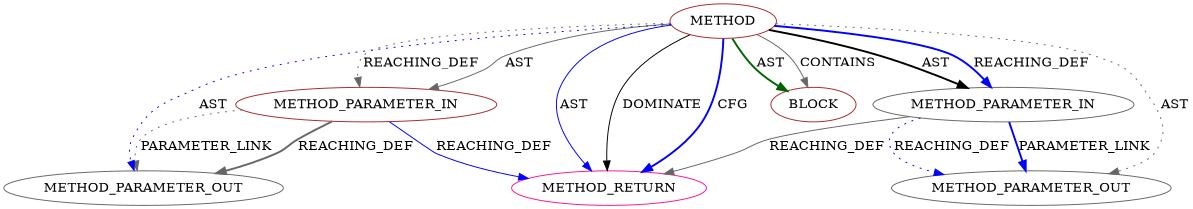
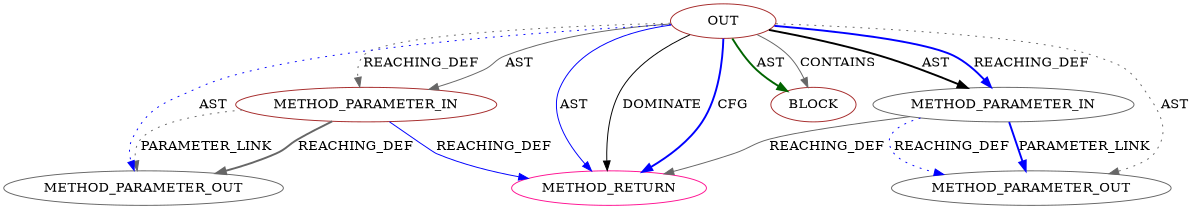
  digraph {
    node [CODE=p1 EVALUATION_STRATEGY=BY_VALUE IS_VARIADIC=false ORDER=1 TYPE_FULL_NAME=ANY color=brown]
    edge [color=blue style=solid]
    n1 [INDEX=1 NAME=p1 label=METHOD_PARAMETER_IN]
    n2 [CODE=RET ORDER=2 color=deeppink label=METHOD_RETURN IS_VARIADIC=""]
    n3 [INDEX=1 NAME=p1 color=gray40 label=METHOD_PARAMETER_OUT]
    n4 [ARGUMENT_INDEX=1 CODE="<empty>" label=BLOCK EVALUATION_STRATEGY="" IS_VARIADIC=""]
    n5 [CODE=p2 INDEX=2 NAME=p2 ORDER=2 color=gray40 label=METHOD_PARAMETER_OUT]
-   n6 [AST_PARENT_FULL_NAME="<global>" AST_PARENT_TYPE=NAMESPACE_BLOCK CODE="<empty>" FILENAME="<empty>" FULL_NAME=sg_init_table IS_EXTERNAL=true NAME=sg_init_table ORDER=0 label=METHOD EVALUATION_STRATEGY="" IS_VARIADIC="" TYPE_FULL_NAME=""]
+   n6 [AST_PARENT_FULL_NAME="<global>" AST_PARENT_TYPE=NAMESPACE_BLOCK CODE="<empty>" FILENAME="<empty>" FULL_NAME=sg_init_table IS_EXTERNAL=true NAME=sg_init_table ORDER=0 label=OUT EVALUATION_STRATEGY="" IS_VARIADIC="" TYPE_FULL_NAME=""]
    n7 [CODE=p2 INDEX=2 NAME=p2 ORDER=2 color=gray40 label=METHOD_PARAMETER_IN]
    n1 -> n2 [VARIABLE=p1 label=REACHING_DEF]
    n1 -> n3 [VARIABLE=p1 color=gray40 label=REACHING_DEF style=bold]
    n1 -> n3 [color=gray40 label=PARAMETER_LINK style=dotted]
    n6 -> n1 [color=gray40 label=AST]
    n6 -> n1 [color=gray40 label=REACHING_DEF style=dotted]
    n6 -> n2 [label=AST]
    n6 -> n2 [color=black label=DOMINATE]
    n6 -> n2 [label=CFG style=bold]
    n6 -> n3 [label=AST style=dotted]
    n6 -> n4 [color=gray40 label=CONTAINS]
    n6 -> n4 [color=darkgreen label=AST style=bold]
    n6 -> n5 [color=gray40 label=AST style=dotted]
    n6 -> n7 [color=black label=AST style=bold]
    n6 -> n7 [label=REACHING_DEF style=bold]
    n7 -> n2 [VARIABLE=p2 color=gray40 label=REACHING_DEF]
    n7 -> n5 [VARIABLE=p2 label=REACHING_DEF style=dotted]
    n7 -> n5 [label=PARAMETER_LINK style=bold]
  }
